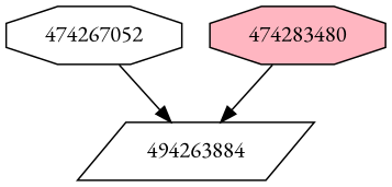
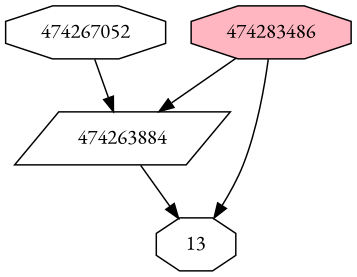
  strict digraph {
    fontname="EB Garamond"
    node [fillcolor=white fontname="EB Garamond" shape=octagon style=filled]
    edge [fontname="EB Garamond"]
    474267052
-   474263884 [shape=parallelogram label=494263884]
-   474283486 [fillcolor=lightpink label=474283480]
+   474263884 [shape=parallelogram]
+   13
+   474283486 [fillcolor=lightpink]
    474267052 -> 474263884
+   474263884 -> 13
    474283486 -> 474263884
+   474283486 -> 13
  }
